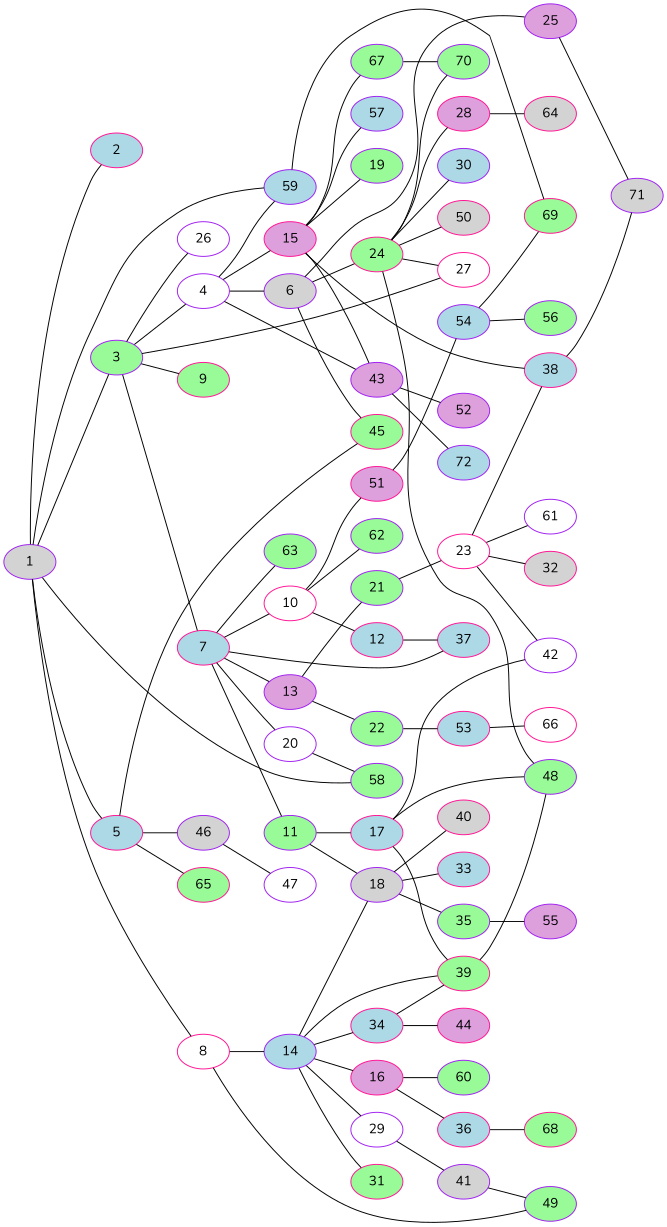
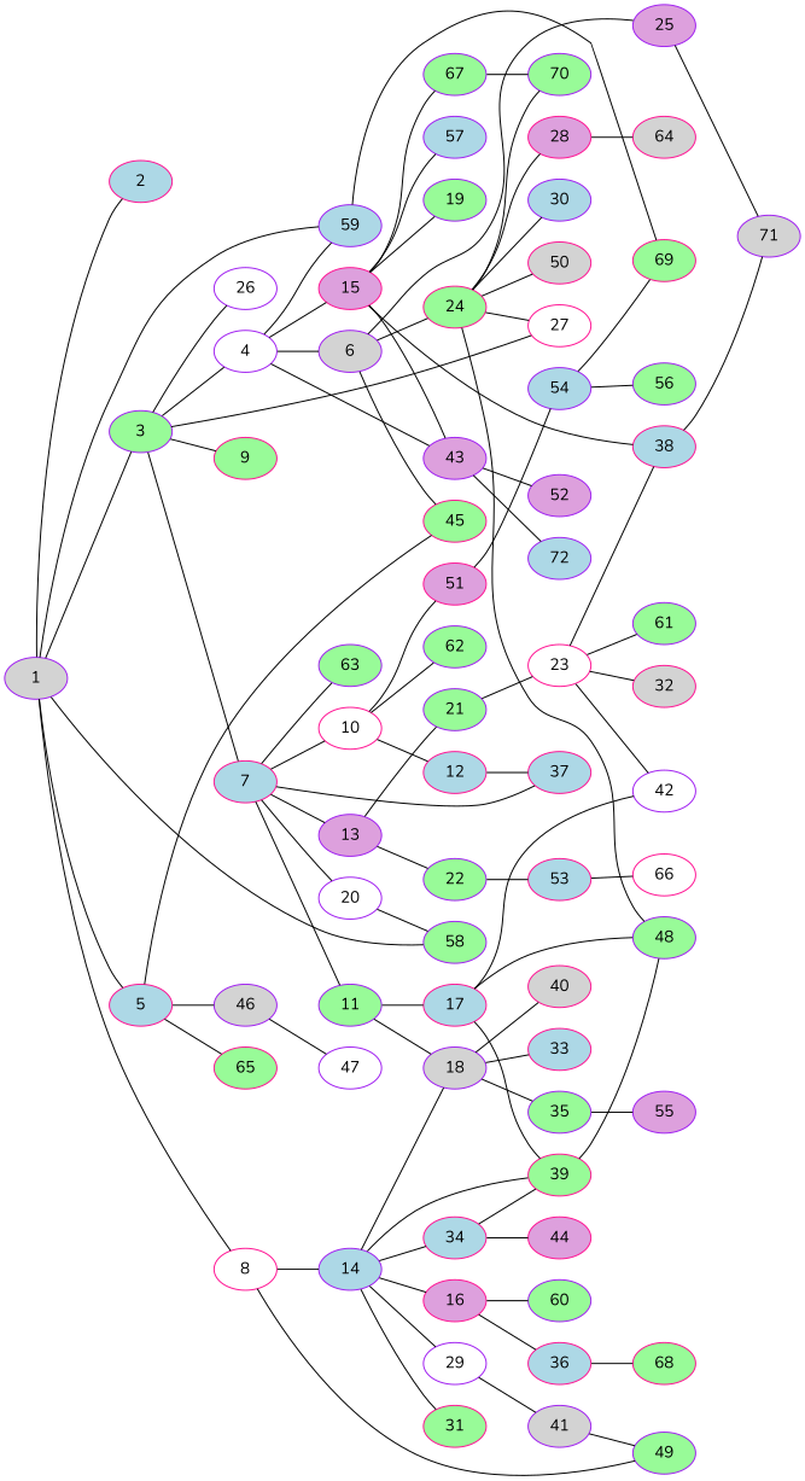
  graph {
    fontname=Nunito
    rankdir=LR
    node [color=purple fillcolor=palegreen fontname=Nunito style=filled]
    edge [fontname=Nunito]
    1 [fillcolor=lightgrey]
    2 [color=deeppink fillcolor=lightblue]
    3
    5 [color=deeppink fillcolor=lightblue]
    8 [color=deeppink fillcolor=white]
    58
    59 [fillcolor=lightblue]
    4 [fillcolor=white]
    7 [color=deeppink fillcolor=lightblue]
    9 [color=deeppink]
    26 [fillcolor=white]
    27 [color=deeppink fillcolor=white]
    45 [color=deeppink]
    46 [fillcolor=lightgrey]
    65 [color=deeppink]
    14 [fillcolor=lightblue]
    49
    69 [color=deeppink]
    6 [fillcolor=lightgrey]
    15 [color=deeppink fillcolor=plum]
    43 [fillcolor=plum]
    10 [color=deeppink fillcolor=white]
    11
    13 [fillcolor=plum]
    20 [fillcolor=white]
    37 [color=deeppink fillcolor=lightblue]
    63
    24 [color=deeppink]
    25 [fillcolor=plum]
    19
    38 [color=deeppink fillcolor=lightblue]
    57 [fillcolor=lightblue]
    67
    52 [fillcolor=plum]
    72 [fillcolor=lightblue]
    47 [fillcolor=white]
    48
    28 [color=deeppink fillcolor=plum]
    30 [fillcolor=lightblue]
    50 [color=deeppink fillcolor=lightgrey]
    70
    71 [fillcolor=lightgrey]
    12 [color=deeppink fillcolor=lightblue]
    51 [color=deeppink fillcolor=plum]
    62
    17 [color=deeppink fillcolor=lightblue]
    18 [fillcolor=lightgrey]
    21
    22
    16 [color=deeppink fillcolor=plum]
    29 [fillcolor=white]
    31 [color=deeppink]
    34 [color=deeppink fillcolor=lightblue]
    39 [color=deeppink]
    54 [fillcolor=lightblue]
    42 [fillcolor=white]
    33 [color=deeppink fillcolor=lightblue]
    35
    40 [color=deeppink fillcolor=lightgrey]
    23 [color=deeppink fillcolor=white]
    53 [color=deeppink fillcolor=lightblue]
    36 [color=deeppink fillcolor=lightblue]
    60
    41 [fillcolor=lightgrey]
    44 [color=deeppink fillcolor=plum]
    68 [color=deeppink]
    55 [fillcolor=plum]
    32 [color=deeppink fillcolor=lightgrey]
-   61 [fillcolor=white]
+   61
    66 [color=deeppink fillcolor=white]
    64 [color=deeppink fillcolor=lightgrey]
    56
    1 -- 2
    1 -- 3
    1 -- 5
    1 -- 8
    1 -- 58
    1 -- 59
    3 -- 4
    3 -- 7
    3 -- 9
    3 -- 26
    3 -- 27
    5 -- 45
    5 -- 46
    5 -- 65
    8 -- 14
    8 -- 49
    59 -- 69
    4 -- 59
    4 -- 6
    4 -- 15
    4 -- 43
    7 -- 10
    7 -- 11
    7 -- 13
    7 -- 20
    7 -- 37
    7 -- 63
    46 -- 47
    14 -- 18
    14 -- 16
    14 -- 29
    14 -- 31
    14 -- 34
    14 -- 39
    6 -- 45
    6 -- 24
    6 -- 25
    15 -- 43
    15 -- 19
    15 -- 38
    15 -- 57
    15 -- 67
    43 -- 52
    43 -- 72
    10 -- 12
    10 -- 51
    10 -- 62
    11 -- 17
    11 -- 18
    13 -- 21
    13 -- 22
    20 -- 58
    24 -- 27
    24 -- 48
    24 -- 28
    24 -- 30
    24 -- 50
    24 -- 70
    25 -- 71
    38 -- 71
    67 -- 70
    28 -- 64
    12 -- 37
    51 -- 54
    17 -- 48
    17 -- 39
    17 -- 42
    18 -- 33
    18 -- 35
    18 -- 40
    21 -- 23
    22 -- 53
    16 -- 36
    16 -- 60
    29 -- 41
    34 -- 39
    34 -- 44
    39 -- 48
    54 -- 69
    54 -- 56
    35 -- 55
    23 -- 38
    23 -- 42
    23 -- 32
    23 -- 61
    53 -- 66
    36 -- 68
    41 -- 49
  }
